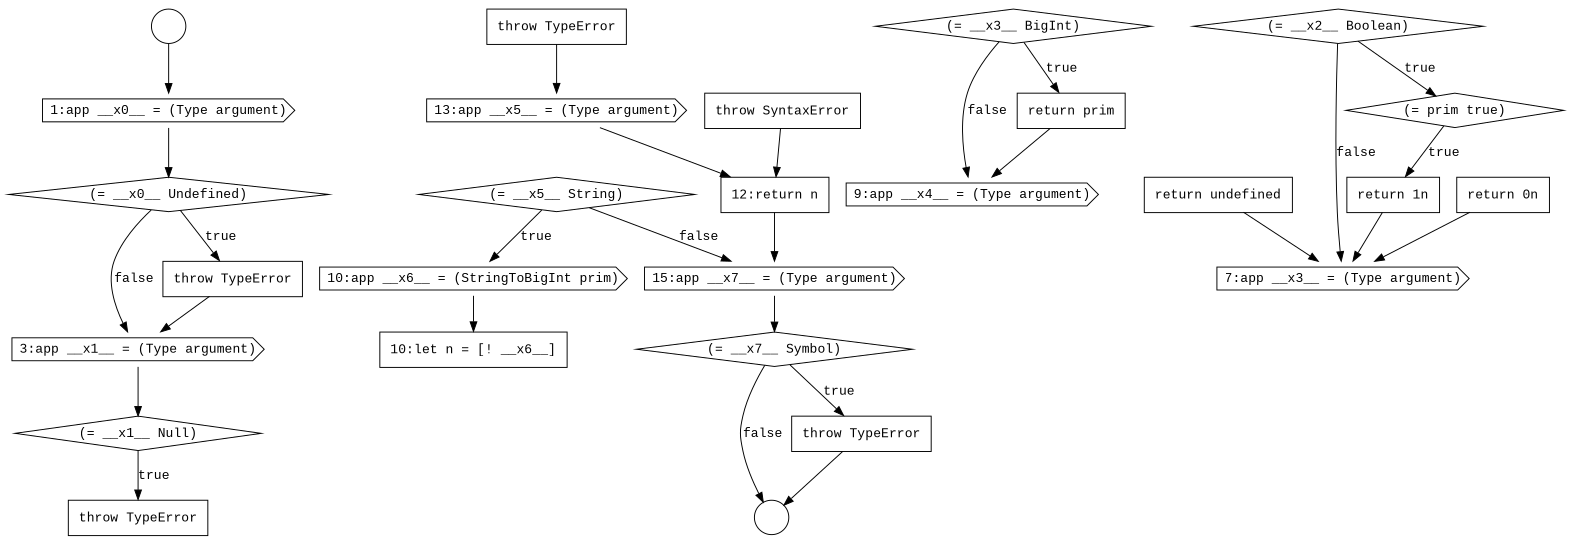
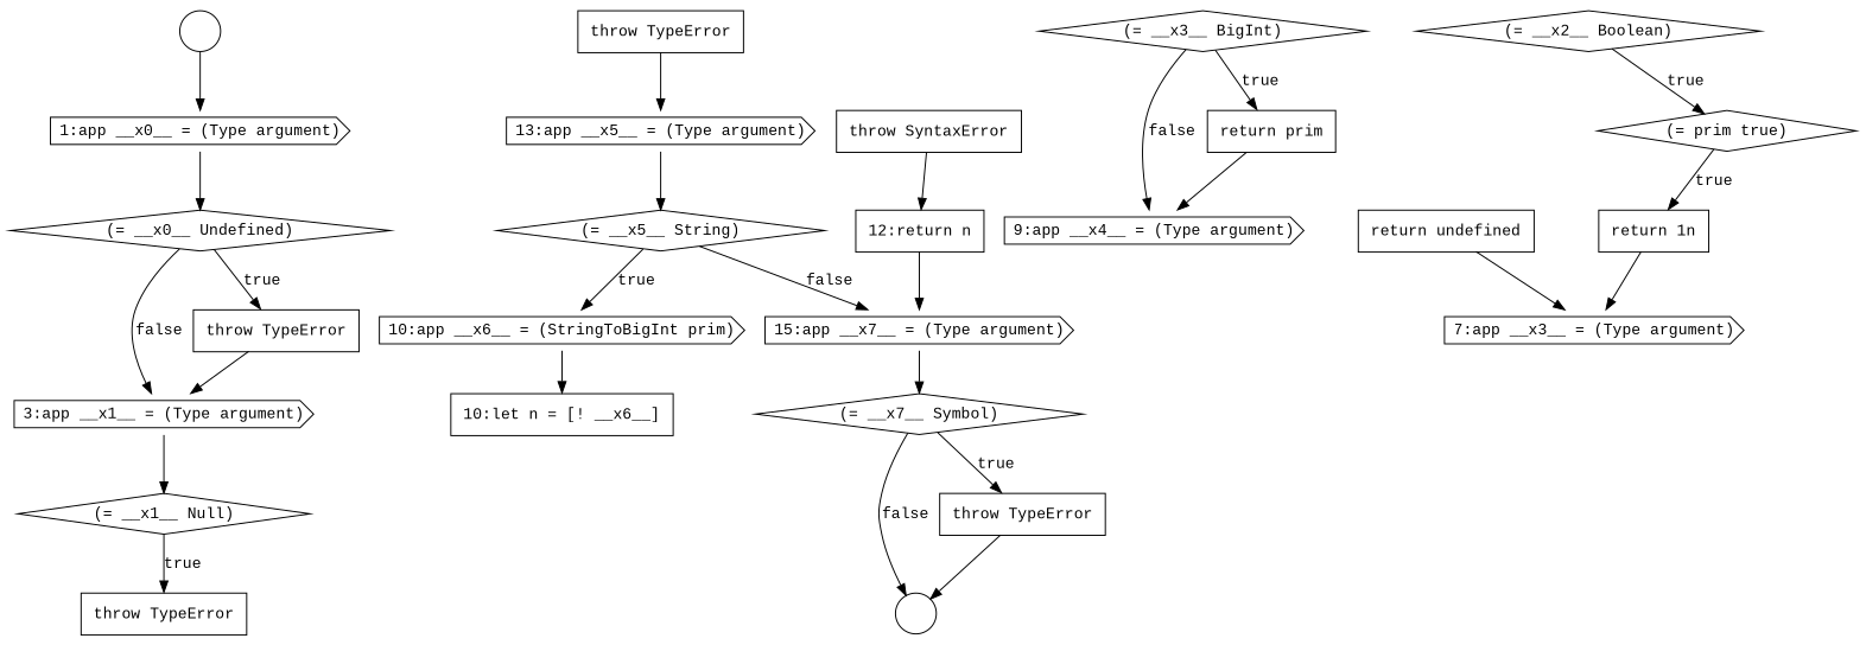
  digraph {
    fontname="Liberation Mono"
    node [color=black fillcolor=white fontname="Liberation Mono" shape=none style=filled]
    edge [color=black fontname="Liberation Mono"]
    n1 [label=<<font color="black">(= __x0__ Undefined)</font>> shape=diamond]
    n2 [label=<<font color="black">3:app __x1__ = (Type argument)</font>> shape=cds]
    n3 [label=<<font color="black">     <table border="0" cellborder="1" cellspacing="0" cellpadding="10">       <tr><td align="left">throw TypeError</td></tr>     </table>   </font>> margin=0]
    n4 [label=<<font color="black">(= __x1__ Null)</font>> shape=diamond]
    n5 [label=<<font color="black">     <table border="0" cellborder="1" cellspacing="0" cellpadding="10">       <tr><td align="left">throw TypeError</td></tr>     </table>   </font>> margin=0]
    n6 [label=<<font color="black">13:app __x5__ = (Type argument)</font>> shape=cds]
    n7 [label=<<font color="black">(= __x5__ String)</font>> shape=diamond]
    n8 [label=<<font color="black">(= __x3__ BigInt)</font>> shape=diamond]
    n9 [label=<<font color="black">9:app __x4__ = (Type argument)</font>> shape=cds]
    n10 [label=<<font color="black">     <table border="0" cellborder="1" cellspacing="0" cellpadding="10">       <tr><td align="left">return prim</td></tr>     </table>   </font>> margin=0]
    n11 [label=<<font color="black">10:app __x6__ = (StringToBigInt prim)</font>> shape=cds]
    n12 [label=<<font color="black">15:app __x7__ = (Type argument)</font>> shape=cds]
    n13 [label=<<font color="black">     <table border="0" cellborder="1" cellspacing="0" cellpadding="10">       <tr><td align="left">10:let n = [! __x6__]</td></tr>     </table>   </font>> margin=0]
    n14 [label=<<font color="black">(= __x7__ Symbol)</font>> shape=diamond]
    n15 [label=<<font color="black">     <table border="0" cellborder="1" cellspacing="0" cellpadding="10">       <tr><td align="left">throw TypeError</td></tr>     </table>   </font>> margin=0]
    n16 [label=<<font color="black">     <table border="0" cellborder="1" cellspacing="0" cellpadding="10">       <tr><td align="left">throw SyntaxError</td></tr>     </table>   </font>> margin=0]
    n17 [label=<<font color="black">     <table border="0" cellborder="1" cellspacing="0" cellpadding="10">       <tr><td align="left">12:return n</td></tr>     </table>   </font>> margin=0]
    n18 [label=<<font color="black">7:app __x3__ = (Type argument)</font>> shape=cds]
    n19 [label=" " shape=circle]
    n20 [label=<<font color="black">     <table border="0" cellborder="1" cellspacing="0" cellpadding="10">       <tr><td align="left">return undefined</td></tr>     </table>   </font>> margin=0]
    n21 [label=<<font color="black">     <table border="0" cellborder="1" cellspacing="0" cellpadding="10">       <tr><td align="left">throw TypeError</td></tr>     </table>   </font>> margin=0]
    n22 [label=<<font color="black">(= prim true)</font>> shape=diamond]
    n23 [label=<<font color="black">     <table border="0" cellborder="1" cellspacing="0" cellpadding="10">       <tr><td align="left">return 1n</td></tr>     </table>   </font>> margin=0]
    n24 [label=<<font color="black">1:app __x0__ = (Type argument)</font>> shape=cds]
    n25 [label=<<font color="black">(= __x2__ Boolean)</font>> shape=diamond]
-   n26 [label=<<font color="black">     <table border="0" cellborder="1" cellspacing="0" cellpadding="10">       <tr><td align="left">return 0n</td></tr>     </table>   </font>> margin=0]
    n27 [label=" " shape=circle]
    n1 -> n2 [label=<<font color="black">false</font>>]
    n1 -> n3 [label=<<font color="black">true</font>>]
    n2 -> n4
    n3 -> n2
    n4 -> n15 [label=<<font color="black">true</font>>]
    n5 -> n6
-   n6 -> n17
+   n6 -> n7
    n7 -> n11 [label=<<font color="black">true</font>>]
    n7 -> n12 [label=<<font color="black">false</font>>]
    n8 -> n9 [label=<<font color="black">false</font>>]
    n8 -> n10 [label=<<font color="black">true</font>>]
    n10 -> n9
    n11 -> n13
    n12 -> n14
    n14 -> n19 [label=<<font color="black">false</font>>]
    n14 -> n21 [label=<<font color="black">true</font>>]
    n16 -> n17
    n17 -> n12
    n20 -> n18
    n21 -> n19
    n22 -> n23 [label=<<font color="black">true</font>>]
    n23 -> n18
    n24 -> n1
-   n25 -> n18 [label=<<font color="black">false</font>>]
    n25 -> n22 [label=<<font color="black">true</font>>]
-   n26 -> n18
    n27 -> n24
  }
